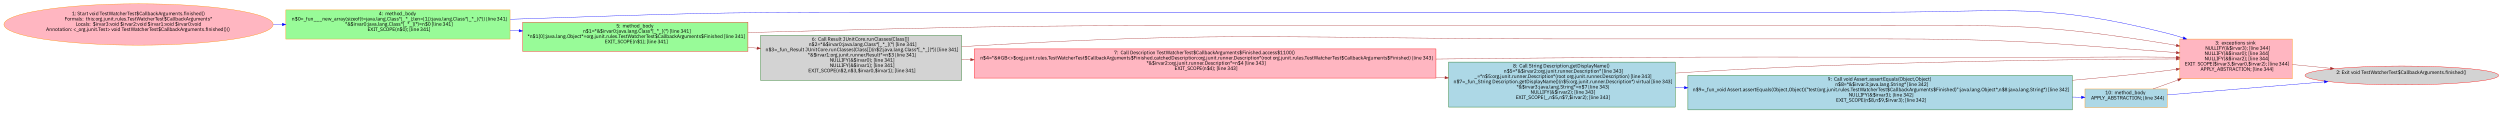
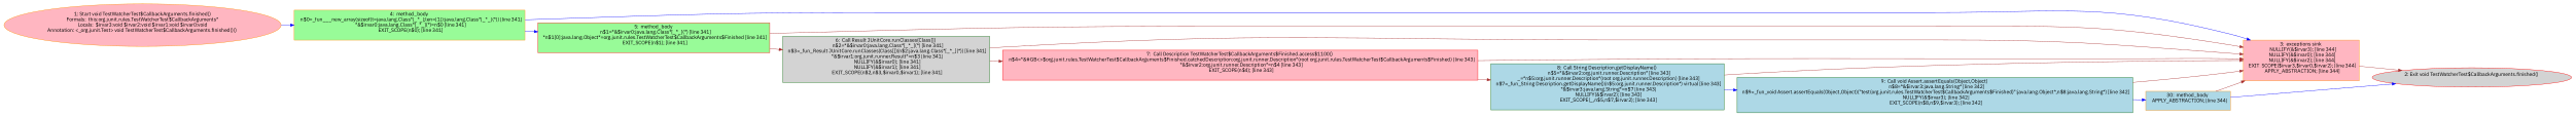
  digraph {
    rankdir=LR
    fontname="IBM Plex Sans"
    node [color=darkorange style=filled fillcolor=lightpink fontname="IBM Plex Sans" shape=box]
    edge [color=brown fontname="IBM Plex Sans"]
    n1 [label="1: Start void TestWatcherTest$CallbackArguments.finished()\nFormals:  this:org.junit.rules.TestWatcherTest$CallbackArguments*\nLocals:  $irvar3:void $irvar2:void $irvar1:void $irvar0:void\nAnnotation: <_org.junit.Test> void TestWatcherTest$CallbackArguments.finished()() \n  " shape=""]
    n2 [label="4:  method_body \n   n$0=_fun___new_array(sizeof(t=java.lang.Class*[_*_];len=[1]):java.lang.Class*[_*_](*)) [line 341]\n  *&$irvar0:java.lang.Class*[_*_](*)=n$0 [line 341]\n  EXIT_SCOPE(n$0); [line 341]\n " fillcolor=palegreen]
    n3 [label="3:  exceptions sink \n   NULLIFY(&$irvar3); [line 344]\n  NULLIFY(&$irvar0); [line 344]\n  NULLIFY(&$irvar2); [line 344]\n  EXIT_SCOPE($irvar3,$irvar0,$irvar2); [line 344]\n  APPLY_ABSTRACTION; [line 344]\n "]
    n4 [label="5:  method_body \n   n$1=*&$irvar0:java.lang.Class*[_*_](*) [line 341]\n  *n$1[0]:java.lang.Object*=org.junit.rules.TestWatcherTest$CallbackArguments$Finished [line 341]\n  EXIT_SCOPE(n$1); [line 341]\n " fillcolor=palegreen color=red]
    n5 [color=red label="2: Exit void TestWatcherTest$CallbackArguments.finished() \n  " fillcolor=lightgrey shape=""]
    n6 [label="6:  Call Result JUnitCore.runClasses(Class[]) \n   n$2=*&$irvar0:java.lang.Class*[_*_](*) [line 341]\n  n$3=_fun_Result JUnitCore.runClasses(Class[])(n$2:java.lang.Class*[_*_](*)) [line 341]\n  *&$irvar1:org.junit.runner.Result*=n$3 [line 341]\n  NULLIFY(&$irvar0); [line 341]\n  NULLIFY(&$irvar1); [line 341]\n  EXIT_SCOPE(n$2,n$3,$irvar0,$irvar1); [line 341]\n " fillcolor=lightgrey color=darkgreen]
    n7 [label="7:  Call Description TestWatcherTest$CallbackArguments$Finished.access$1100() \n   n$4=*&#GB<>$org.junit.rules.TestWatcherTest$CallbackArguments$Finished.catchedDescription:org.junit.runner.Description*(root org.junit.rules.TestWatcherTest$CallbackArguments$Finished) [line 343]\n  *&$irvar2:org.junit.runner.Description*=n$4 [line 343]\n  EXIT_SCOPE(n$4); [line 343]\n " color=red]
    n8 [label="8:  Call String Description.getDisplayName() \n   n$5=*&$irvar2:org.junit.runner.Description* [line 343]\n  _=*n$5:org.junit.runner.Description*(root org.junit.runner.Description) [line 343]\n  n$7=_fun_String Description.getDisplayName()(n$5:org.junit.runner.Description*) virtual [line 343]\n  *&$irvar3:java.lang.String*=n$7 [line 343]\n  NULLIFY(&$irvar2); [line 343]\n  EXIT_SCOPE(_,n$5,n$7,$irvar2); [line 343]\n " fillcolor=lightblue color=darkgreen]
    n9 [label="9:  Call void Assert.assertEquals(Object,Object) \n   n$8=*&$irvar3:java.lang.String* [line 342]\n  n$9=_fun_void Assert.assertEquals(Object,Object)(\"test(org.junit.rules.TestWatcherTest$CallbackArguments$Finished)\":java.lang.Object*,n$8:java.lang.String*) [line 342]\n  NULLIFY(&$irvar3); [line 342]\n  EXIT_SCOPE(n$8,n$9,$irvar3); [line 342]\n " fillcolor=lightblue color=darkgreen]
-   n10 [label="10:  method_body \n   APPLY_ABSTRACTION; [line 344]\n " fillcolor=lightblue]
+   n10 [label="30:  method_body \n   APPLY_ABSTRACTION; [line 344]\n " fillcolor=lightblue]
    n1 -> n2 [color=blue]
    n2 -> n3 [color=blue]
    n2 -> n4 [color=blue]
    n3 -> n5
    n4 -> n3
    n4 -> n6
    n6 -> n3
    n6 -> n7
    n7 -> n3
    n7 -> n8
    n8 -> n3
    n8 -> n9 [color=blue]
    n9 -> n3
    n9 -> n10 [color=blue]
    n10 -> n3
    n10 -> n5 [color=blue]
  }
